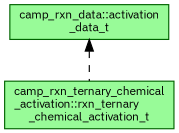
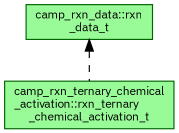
  digraph {
    fontname="IBM Plex Sans"
    node [color=darkgreen fillcolor=palegreen fontname="IBM Plex Sans" fontsize=10 shape=box style=filled]
    n1 [fontcolor=black height=0.2 label="camp_rxn_ternary_chemical\l_activation::rxn_ternary\l_chemical_activation_t" width=0.4]
-   n2 [height=0.2 label="camp_rxn_data::activation\l_data_t" width=0.4]
+   n2 [height=0.2 label="camp_rxn_data::rxn\l_data_t" width=0.4]
    n2 -> n1 [color=black dir=back fontname="IBM Plex Sans" fontsize=10 labelfontname=Helvetica labelfontsize=10 style=dashed]
  }
